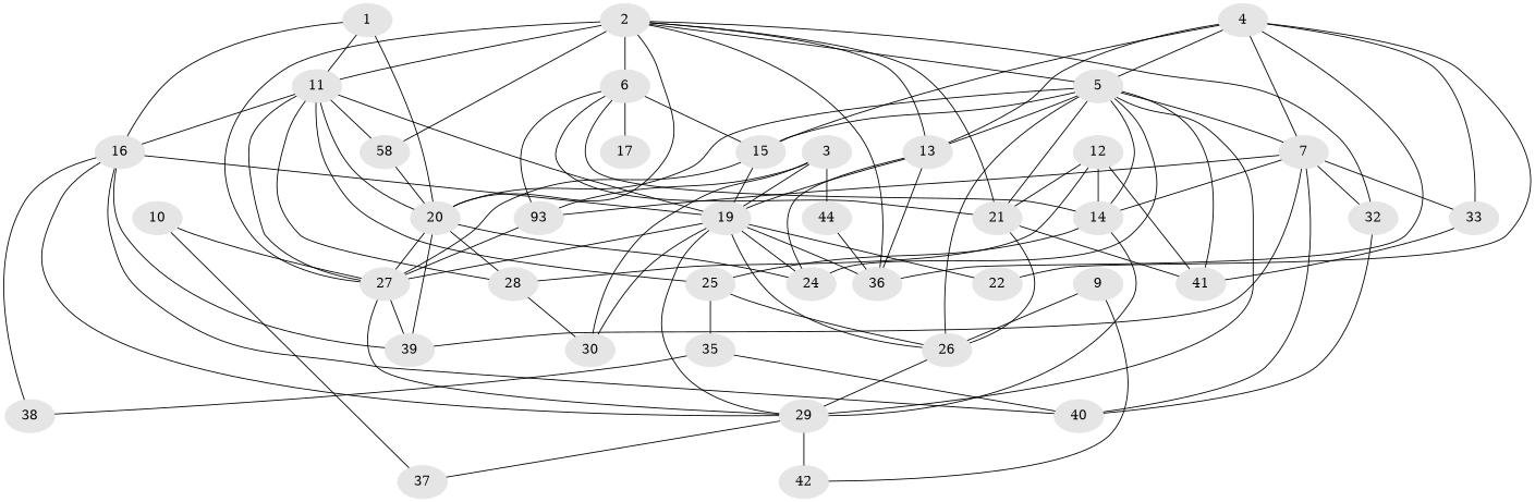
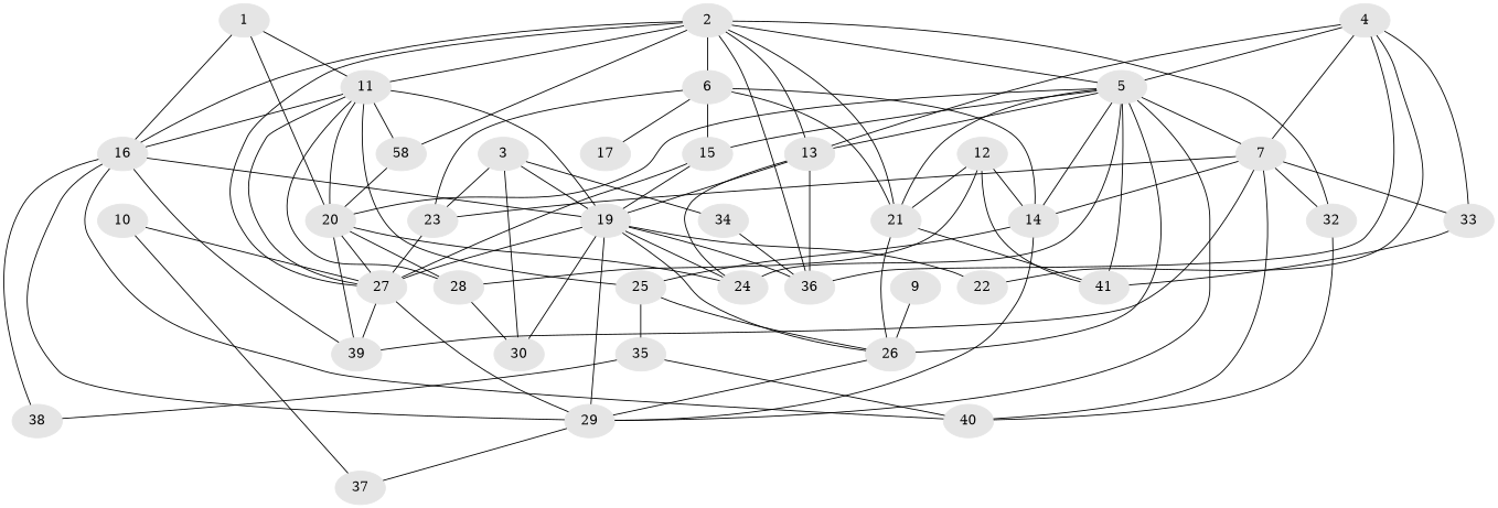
  graph {
    node [color=gray90 style=filled]
    edge [weight=1.0]
    1
    11
    16
    20
    n5 [label=58]
    27
    19
    25
    28
    29
    39
    40
    38
    24
    2
    5
    6
    13
    21
    32
    36
    7
    15
    14
    41
    26
-   23 [label=93]
+   23
    17
    3
    30
-   34 [label=44]
+   34
    22
    4
    33
-   42
    37
    9
    10
    35
    12
    1 -- 11
    1 -- 16
    1 -- 20 [weight=2.0]
    11 -- 16 [weight=2.0]
    11 -- 20
    11 -- n5
    11 -- 27
    11 -- 19
    11 -- 25
    11 -- 28
    16 -- 19
    16 -- 29
    16 -- 39
    16 -- 40
    16 -- 38
    20 -- 27
    20 -- 28
    20 -- 39
    20 -- 24
    n5 -- 20
    27 -- 29
    27 -- 39
    19 -- 27
    19 -- 29
    19 -- 24 [weight=2.0]
    19 -- 36
    19 -- 26
    19 -- 30
    19 -- 22
    25 -- 26
    25 -- 35
    28 -- 30
-   29 -- 42 [weight=2.0]
    29 -- 37
    2 -- 11
-   2 -- 20
+   2 -- 16
    2 -- n5
    2 -- 27
    2 -- 5
    2 -- 6 [weight=4.0]
    2 -- 13
    2 -- 21
    2 -- 32
    2 -- 36
    5 -- 20
    5 -- 29
    5 -- 24
    5 -- 13
    5 -- 21
    5 -- 7
    5 -- 15
    5 -- 14
    5 -- 41
    5 -- 26 [weight=3.0]
    6 -- 21 [weight=2.0]
    6 -- 15 [weight=3.0]
    6 -- 14
    6 -- 23
    6 -- 17
    13 -- 19
    13 -- 24 [weight=2.0]
    13 -- 36
    21 -- 41
    21 -- 26
    32 -- 40
    7 -- 39
    7 -- 40
    7 -- 32
    7 -- 14
    7 -- 23
    7 -- 33
    15 -- 27
    15 -- 19
    14 -- 25
    14 -- 29
    26 -- 29
    23 -- 27
    3 -- 19 [weight=2.0]
    3 -- 23
    3 -- 30
    3 -- 34
    34 -- 36
    4 -- 5
    4 -- 13
    4 -- 36
    4 -- 7
-   4 -- 15 [weight=2.0]
    4 -- 22
    4 -- 33
    33 -- 41
    9 -- 26
-   9 -- 42
    10 -- 27
    10 -- 37
    35 -- 40
    35 -- 38
    12 -- 28
    12 -- 21
    12 -- 14
    12 -- 41
  }
